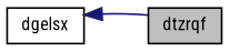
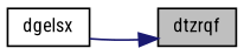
  digraph {
    rankdir=RL
    fontname="Roboto Condensed"
    node [color=black fontname="Roboto Condensed" fontsize=10 shape=record style=filled]
    n1 [fillcolor=grey75 fontcolor=black height=0.2 label=dtzrqf width=0.4]
    n2 [fillcolor=white height=0.2 label=dgelsx width=0.4]
-   n2 -> n1 [color=midnightblue dir=back fontname="Roboto Condensed" fontsize=10 labelfontname=Helvetica labelfontsize=10 style=solid]
+   n1 -> n2 [color=midnightblue dir=back fontname="Roboto Condensed" fontsize=10 labelfontname=Helvetica labelfontsize=10 style=solid]
  }
